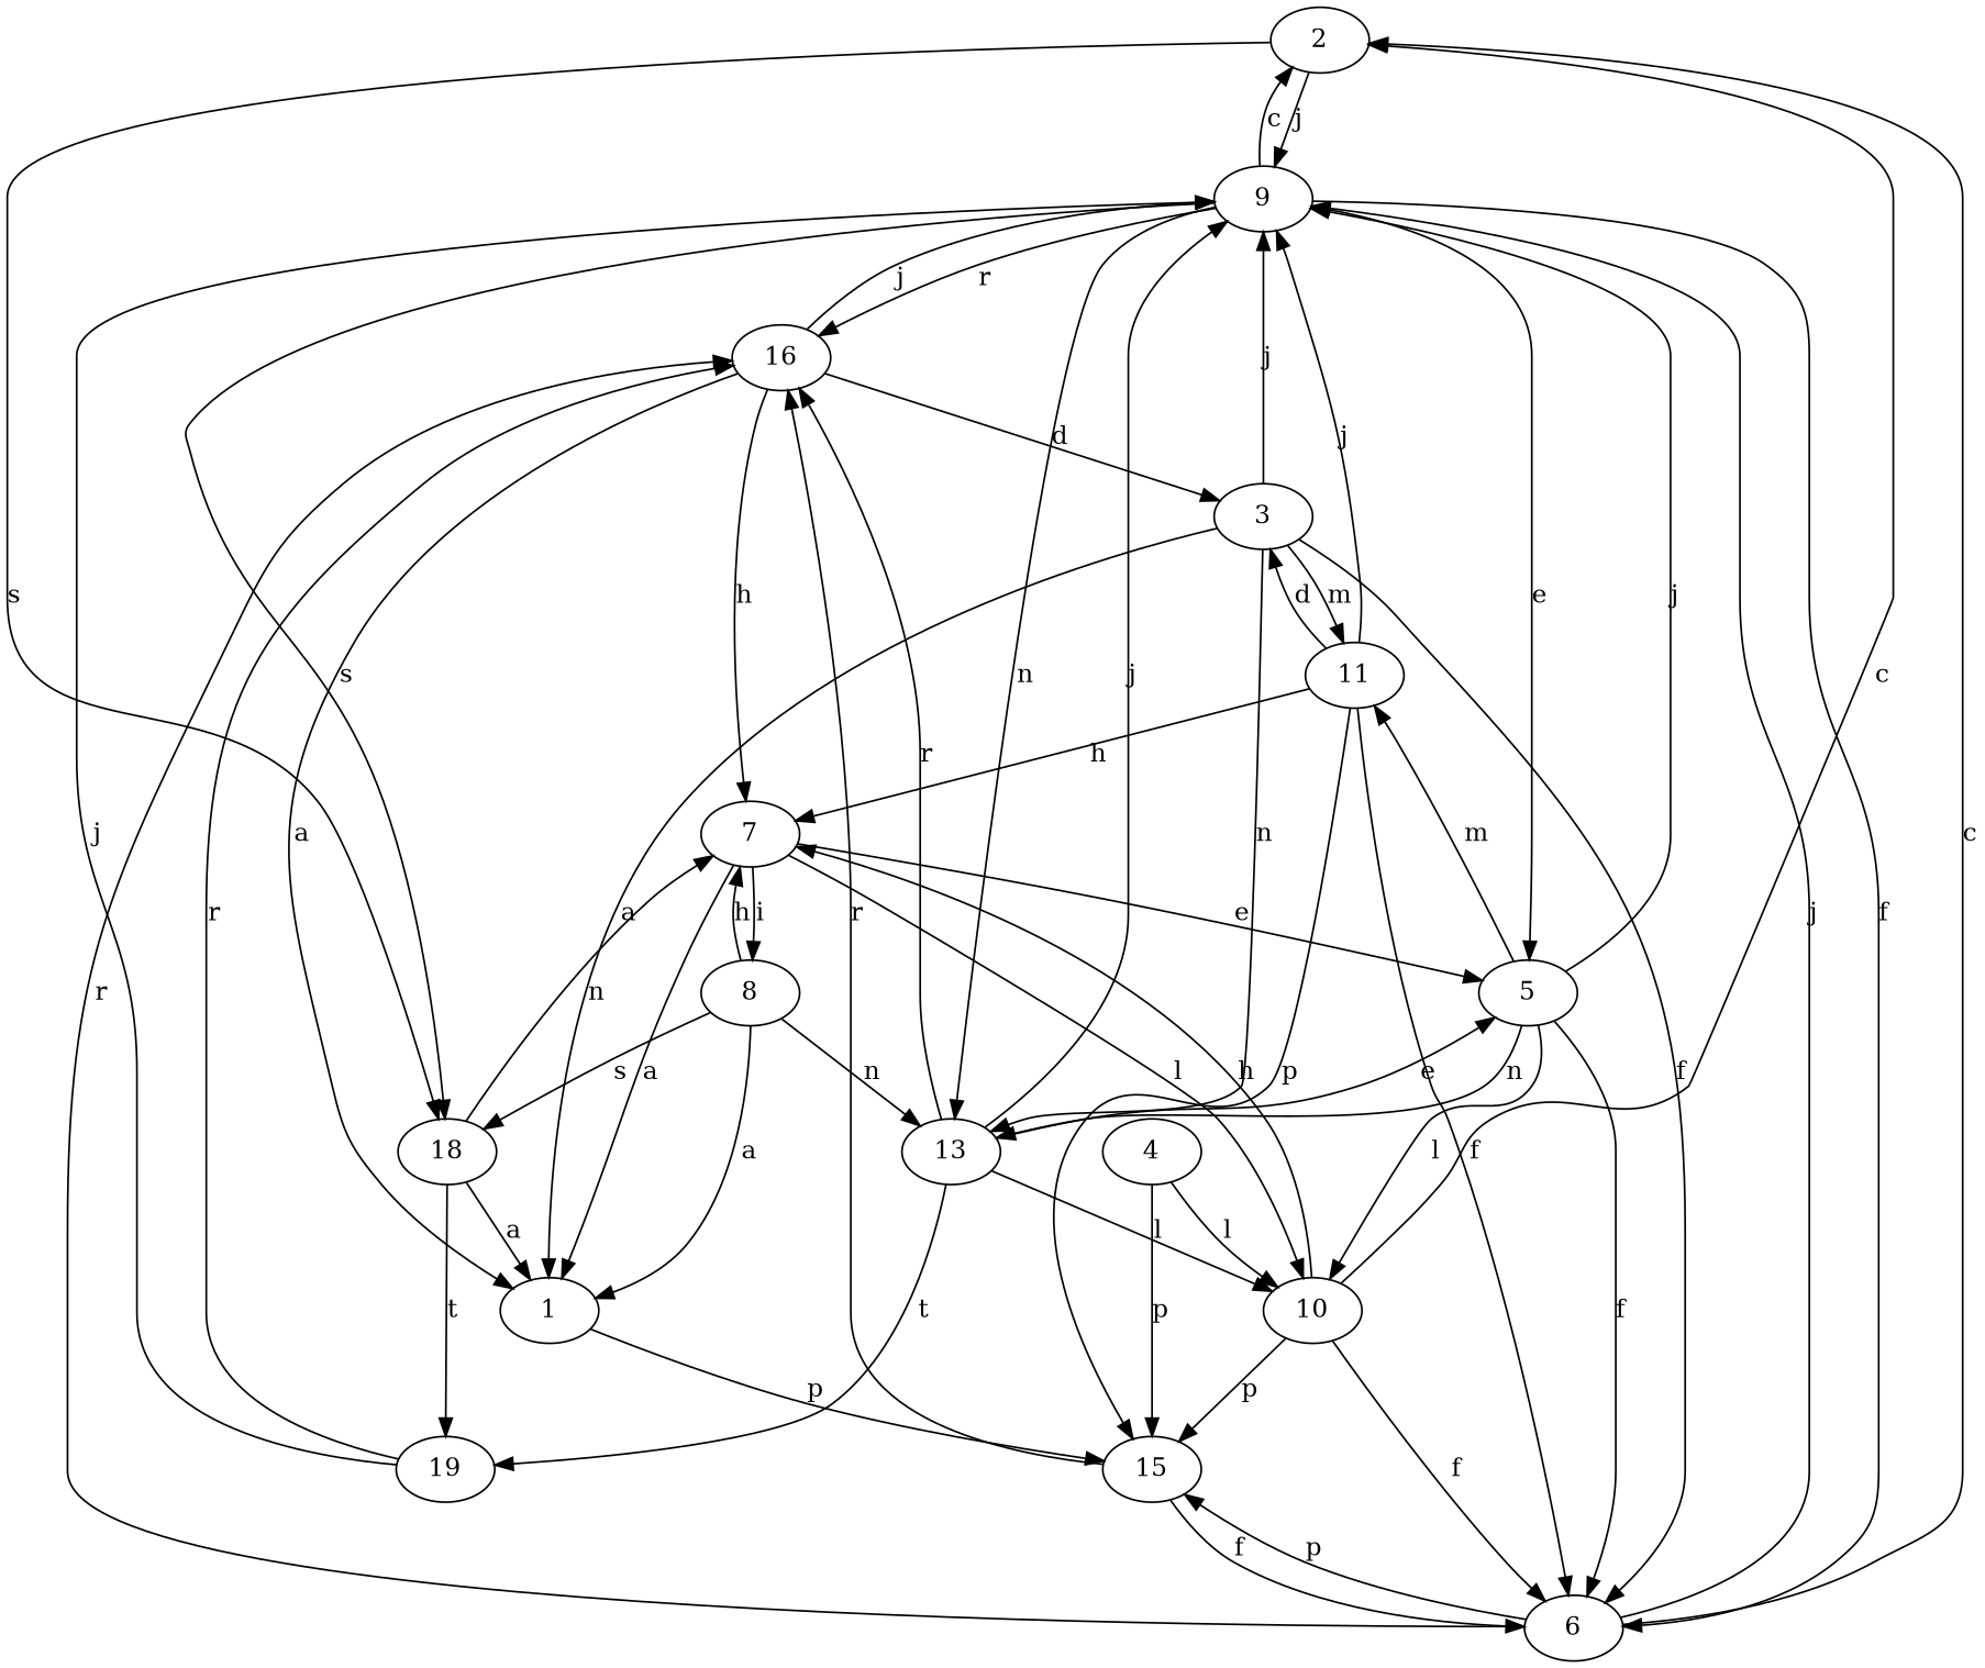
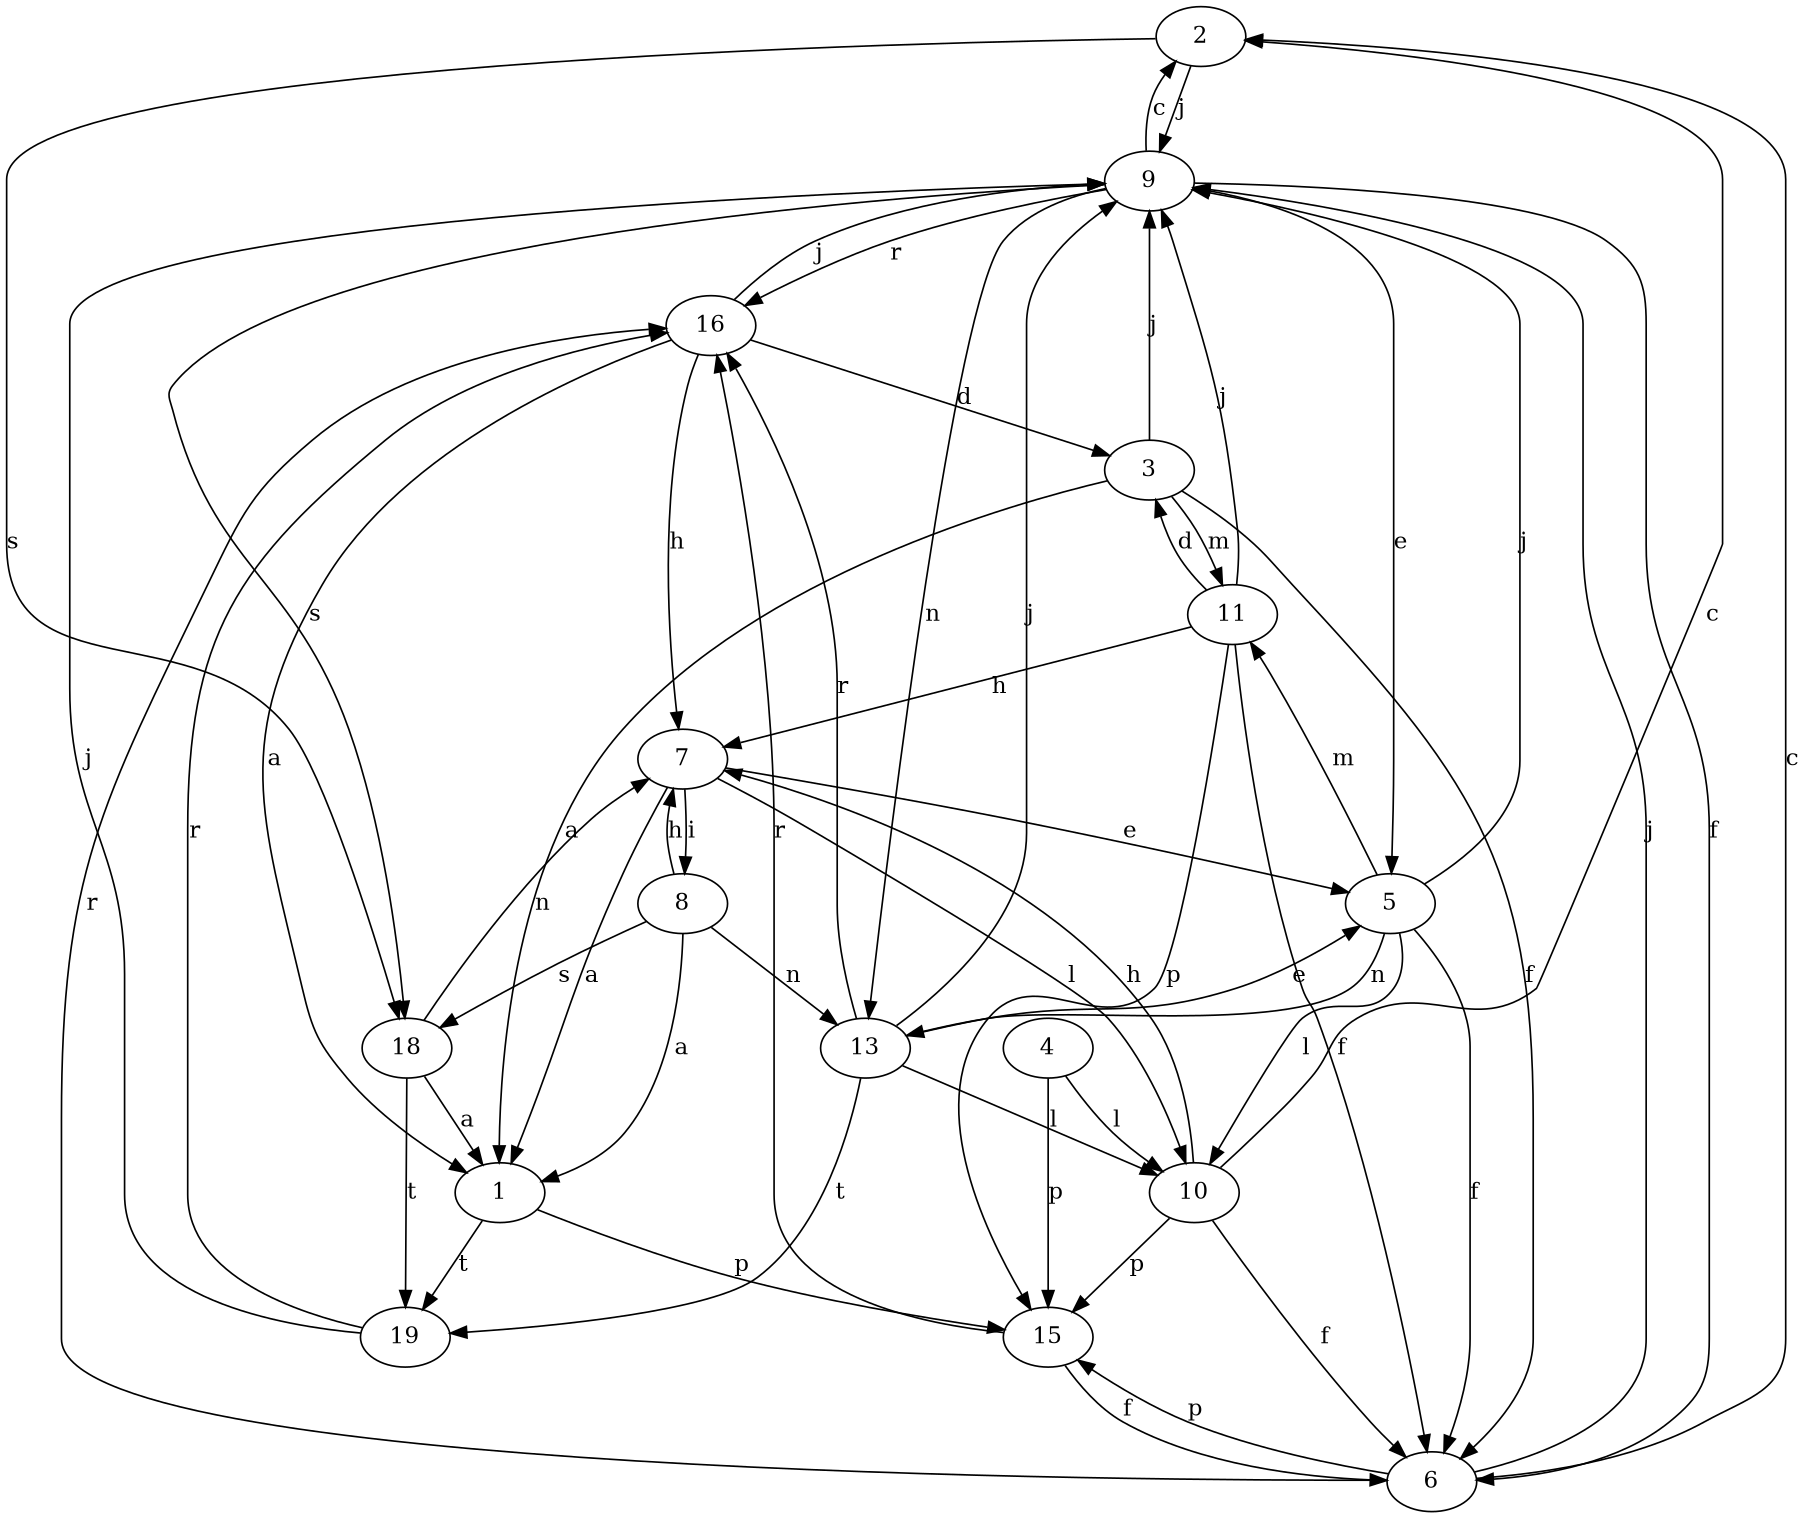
  strict digraph {
    2
    9
    18
    7
    1
    10
    5
    8
    6
    13
    16
    15
    19
    3
    11
    4
    2 -> 9 [label=j]
    2 -> 18 [label=s]
    9 -> 2 [label=c]
    9 -> 18 [label=s]
    9 -> 5 [label=e]
    9 -> 6 [label=f]
    9 -> 13 [label=n]
    9 -> 16 [label=r]
    18 -> 7 [label=n]
    18 -> 1 [label=a]
    18 -> 19 [label=t]
    7 -> 1 [label=a]
    7 -> 10 [label=l]
    7 -> 5 [label=e]
    7 -> 8 [label=i]
    1 -> 15 [label=p]
+   1 -> 19 [label=t]
    10 -> 2 [label=c]
    10 -> 7 [label=h]
    10 -> 6 [label=f]
    10 -> 15 [label=p]
    5 -> 9 [label=j]
    5 -> 10 [label=l]
    5 -> 6 [label=f]
    5 -> 13 [label=n]
    5 -> 11 [label=m]
    8 -> 18 [label=s]
    8 -> 7 [label=h]
    8 -> 1 [label=a]
    8 -> 13 [label=n]
    6 -> 2 [label=c]
    6 -> 9 [label=j]
    6 -> 16 [label=r]
    6 -> 15 [label=p]
    13 -> 9 [label=j]
    13 -> 10 [label=l]
    13 -> 5 [label=e]
    13 -> 16 [label=r]
    13 -> 19 [label=t]
    16 -> 9 [label=j]
    16 -> 7 [label=h]
    16 -> 1 [label=a]
    16 -> 3 [label=d]
    15 -> 6 [label=f]
    15 -> 16 [label=r]
    19 -> 9 [label=j]
    19 -> 16 [label=r]
    3 -> 9 [label=j]
    3 -> 1 [label=a]
    3 -> 6 [label=f]
-   3 -> 13 [label=n]
    3 -> 11 [label=m]
    11 -> 9 [label=j]
    11 -> 7 [label=h]
    11 -> 6 [label=f]
    11 -> 15 [label=p]
    11 -> 3 [label=d]
    4 -> 10 [label=l]
    4 -> 15 [label=p]
  }
